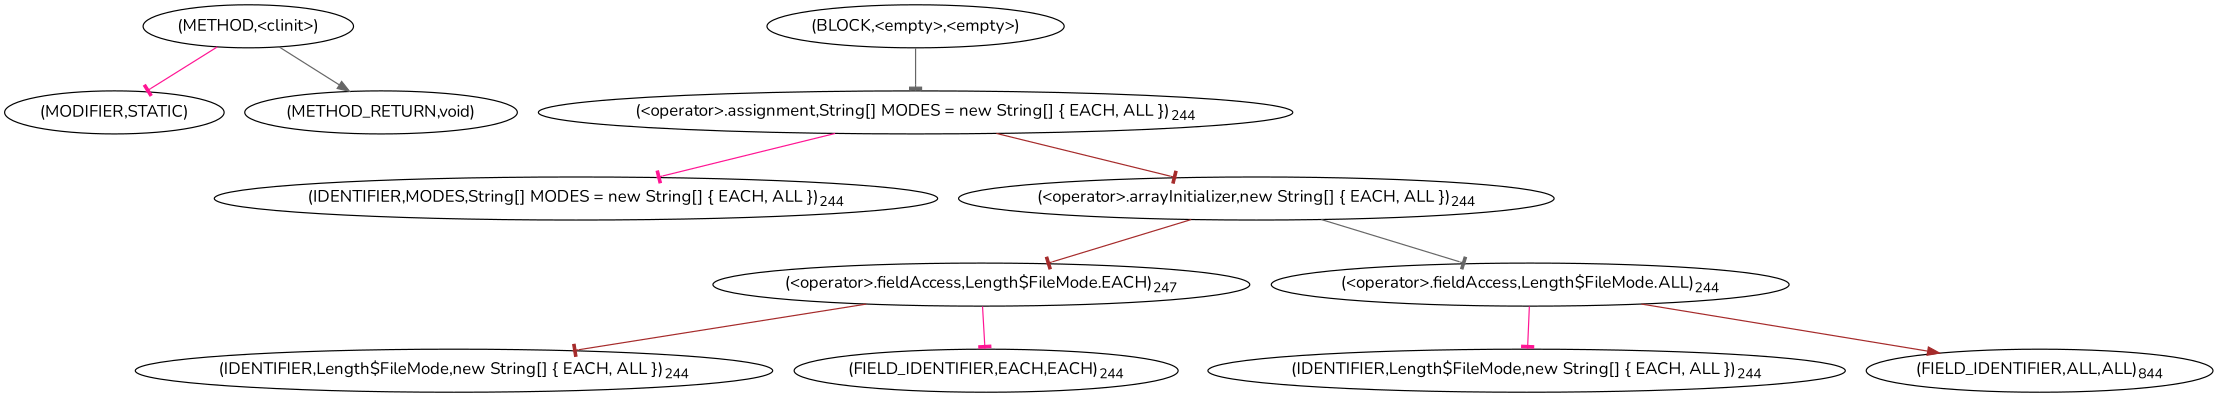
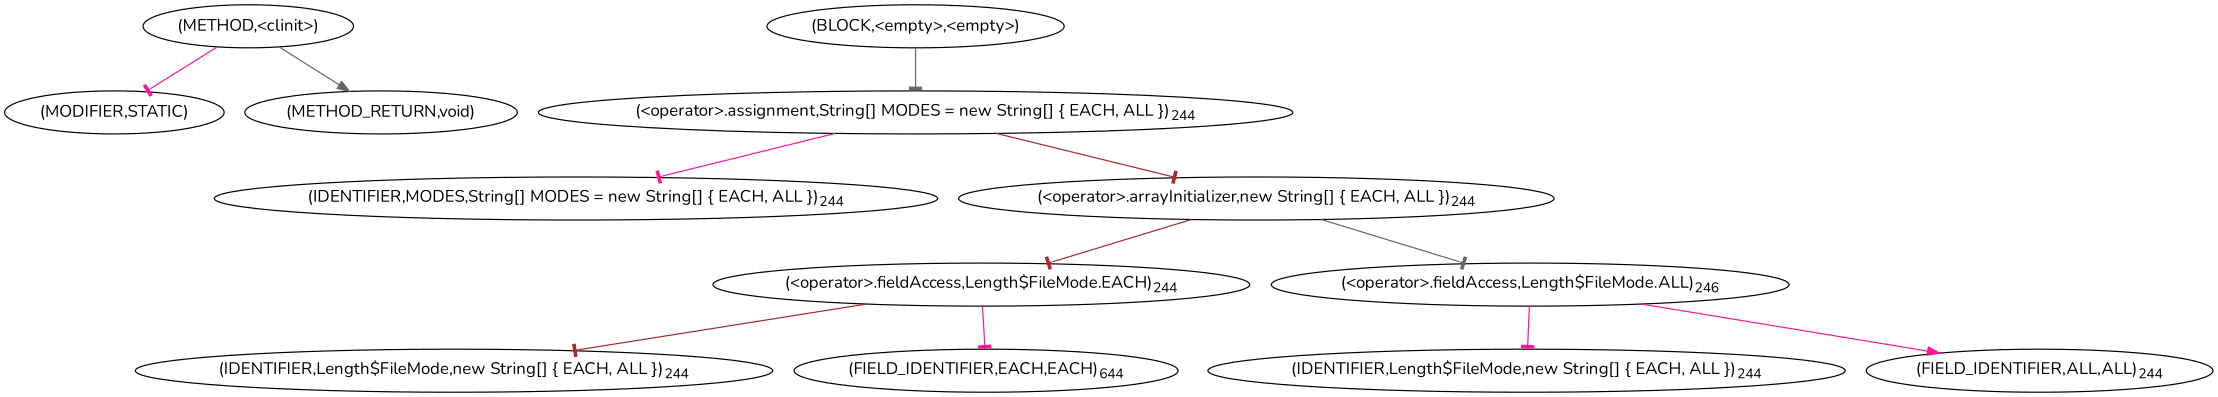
  digraph {
    fontname=Nunito
    node [fontname=Nunito]
    edge [arrowhead=tee color=deeppink fontname=Nunito]
    n1 [label=<(METHOD,&lt;clinit&gt;)>]
    n2 [label=<(MODIFIER,STATIC)>]
    n3 [label=<(METHOD_RETURN,void)>]
    n4 [label=<(BLOCK,&lt;empty&gt;,&lt;empty&gt;)>]
    n5 [label=<(&lt;operator&gt;.assignment,String[] MODES = new String[] { EACH, ALL })<SUB>244</SUB>>]
    n6 [label=<(IDENTIFIER,MODES,String[] MODES = new String[] { EACH, ALL })<SUB>244</SUB>>]
    n7 [label=<(&lt;operator&gt;.arrayInitializer,new String[] { EACH, ALL })<SUB>244</SUB>>]
-   n8 [label=<(&lt;operator&gt;.fieldAccess,Length$FileMode.EACH)<SUB>247</SUB>>]
-   n9 [label=<(&lt;operator&gt;.fieldAccess,Length$FileMode.ALL)<SUB>244</SUB>>]
+   n8 [label=<(&lt;operator&gt;.fieldAccess,Length$FileMode.EACH)<SUB>244</SUB>>]
+   n9 [label=<(&lt;operator&gt;.fieldAccess,Length$FileMode.ALL)<SUB>246</SUB>>]
    n10 [label=<(IDENTIFIER,Length$FileMode,new String[] { EACH, ALL })<SUB>244</SUB>>]
-   n11 [label=<(FIELD_IDENTIFIER,EACH,EACH)<SUB>244</SUB>>]
+   n11 [label=<(FIELD_IDENTIFIER,EACH,EACH)<SUB>644</SUB>>]
    n12 [label=<(IDENTIFIER,Length$FileMode,new String[] { EACH, ALL })<SUB>244</SUB>>]
-   n13 [label=<(FIELD_IDENTIFIER,ALL,ALL)<SUB>844</SUB>>]
+   n13 [label=<(FIELD_IDENTIFIER,ALL,ALL)<SUB>244</SUB>>]
    n1 -> n2
    n1 -> n3 [arrowhead=normal color=gray40]
    n4 -> n5 [color=gray40]
    n5 -> n6
    n5 -> n7 [color=brown]
    n7 -> n8 [color=brown]
    n7 -> n9 [color=gray40]
    n8 -> n10 [color=brown]
    n8 -> n11
    n9 -> n12
-   n9 -> n13 [arrowhead=normal color=brown]
+   n9 -> n13 [arrowhead=normal]
  }
